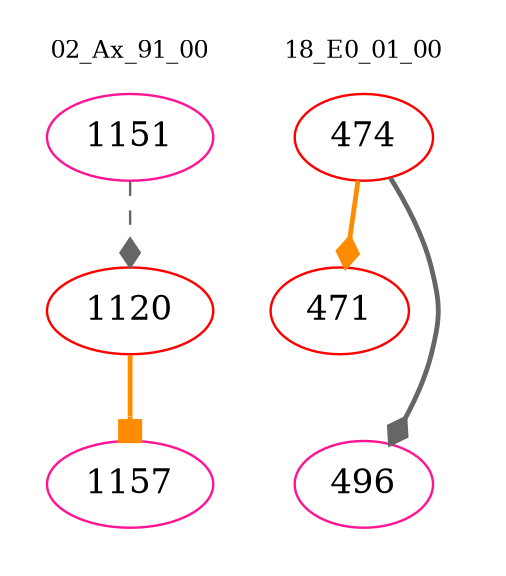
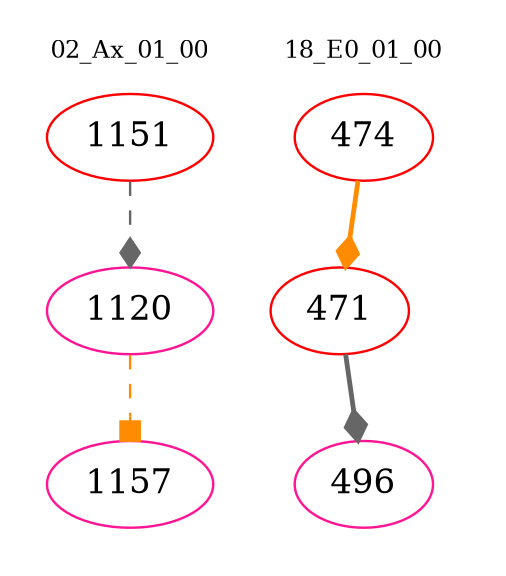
  digraph {
    node [color=red]
    edge [arrowhead=diamond color=gray40 style=dashed]
-   n1 [color=deeppink label=1151]
-   n2 [label=1120]
+   n1 [label=1151]
+   n2 [color=deeppink label=1120]
    n3 [color=deeppink label=1157]
    n4 [label=474]
    n5 [label=471]
    n6 [color=deeppink label=496]
    subgraph cluster_1 {
      color=white
      fontsize=10
-     label="02_Ax_91_00"
+     label="02_Ax_01_00"
      n1
      n2
      n3
    }
    subgraph cluster_2 {
      color=white
      fontsize=10
      label="18_E0_01_00"
      n4
      n5
      n6
    }
    n1 -> n2
-   n2 -> n3 [arrowhead=box color=darkorange style=bold]
+   n2 -> n3 [arrowhead=box color=darkorange]
    n4 -> n5 [color=darkorange style=bold]
-   n4 -> n6 [style=bold]
+   n5 -> n6 [style=bold]
  }
